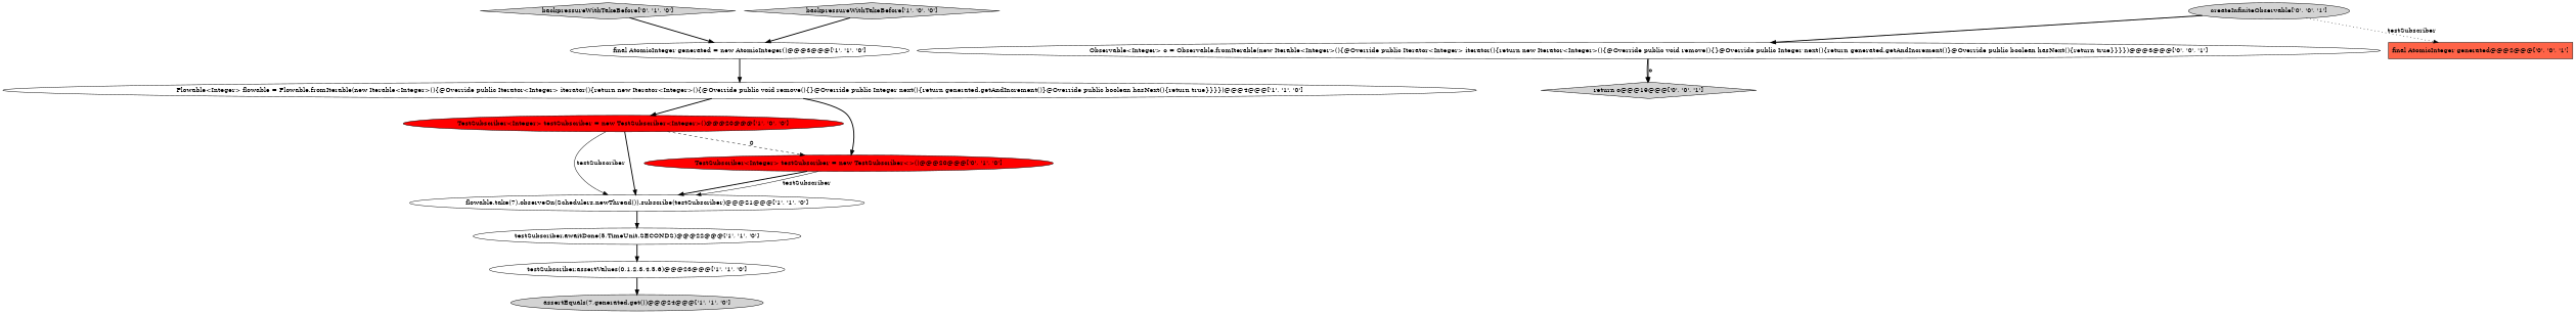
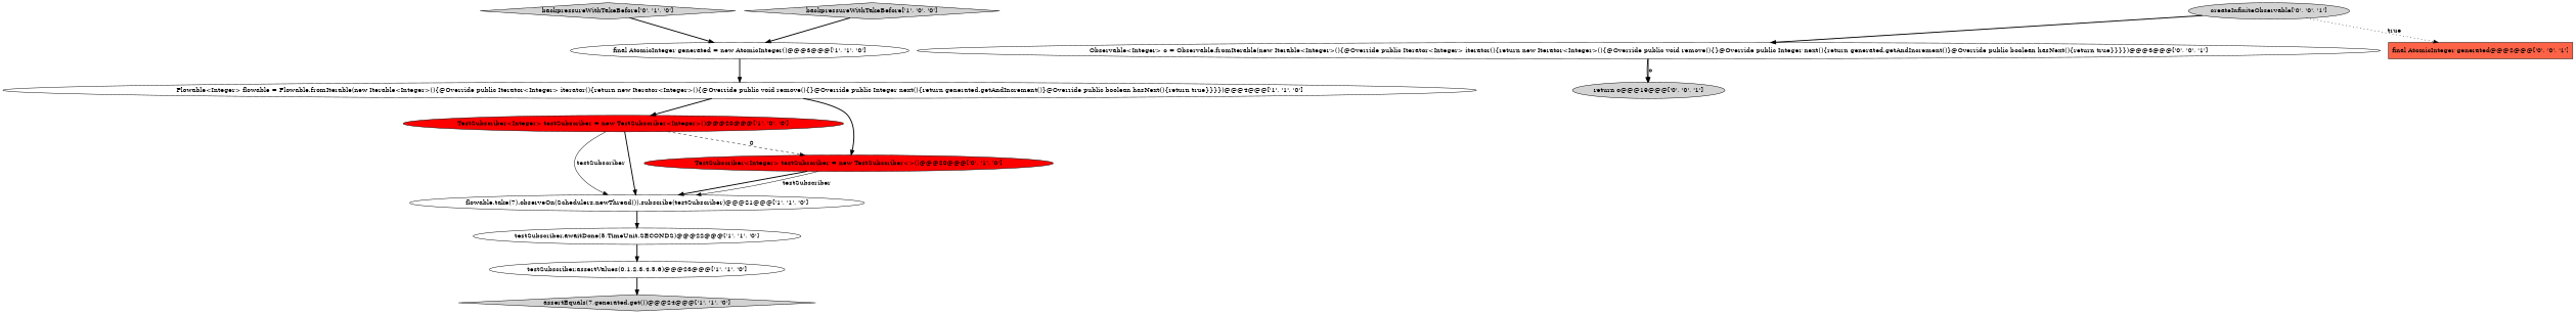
  digraph {
    node [fillcolor=white shape=ellipse style=filled]
    edge [style=bold]
    n1 [fillcolor=red label="TestSubscriber<Integer> testSubscriber = new TestSubscriber<Integer>()@@@20@@@['1', '0', '0']"]
    n2 [fillcolor=red label="TestSubscriber<Integer> testSubscriber = new TestSubscriber<>()@@@20@@@['0', '1', '0']"]
    n3 [label="flowable.take(7).observeOn(Schedulers.newThread()).subscribe(testSubscriber)@@@21@@@['1', '1', '0']"]
    n4 [label="testSubscriber.awaitDone(5,TimeUnit.SECONDS)@@@22@@@['1', '1', '0']"]
    n5 [label="testSubscriber.assertValues(0,1,2,3,4,5,6)@@@23@@@['1', '1', '0']"]
-   n6 [fillcolor=lightgray label="assertEquals(7,generated.get())@@@24@@@['1', '1', '0']"]
+   n6 [fillcolor=lightgray label="assertEquals(7,generated.get())@@@24@@@['1', '1', '0']" shape=diamond]
    n7 [label="Flowable<Integer> flowable = Flowable.fromIterable(new Iterable<Integer>(){@Override public Iterator<Integer> iterator(){return new Iterator<Integer>(){@Override public void remove(){}@Override public Integer next(){return generated.getAndIncrement()}@Override public boolean hasNext(){return true}}}})@@@4@@@['1', '1', '0']"]
    n8 [label="Observable<Integer> o = Observable.fromIterable(new Iterable<Integer>(){@Override public Iterator<Integer> iterator(){return new Iterator<Integer>(){@Override public void remove(){}@Override public Integer next(){return generated.getAndIncrement()}@Override public boolean hasNext(){return true}}}})@@@3@@@['0', '0', '1']"]
-   n9 [fillcolor=lightgray label="return o@@@19@@@['0', '0', '1']" shape=diamond]
+   n9 [fillcolor=lightgray label="return o@@@19@@@['0', '0', '1']"]
    n10 [fillcolor=lightgray label="backpressureWithTakeBefore['0', '1', '0']" shape=diamond]
    n11 [label="final AtomicInteger generated = new AtomicInteger()@@@3@@@['1', '1', '0']"]
    n12 [fillcolor=tomato label="final AtomicInteger generated@@@2@@@['0', '0', '1']" shape=box]
    n13 [fillcolor=lightgray label="createInfiniteObservable['0', '0', '1']"]
    n14 [fillcolor=lightgray label="backpressureWithTakeBefore['1', '0', '0']" shape=diamond]
    n1 -> n2 [label=0 style=dashed]
    n1 -> n3 [label=testSubscriber style=solid]
    n1 -> n3
    n2 -> n3
    n2 -> n3 [label=testSubscriber style=solid]
    n3 -> n4
    n4 -> n5
    n5 -> n6
    n7 -> n1
    n7 -> n2
    n8 -> n9
    n8 -> n9 [label=o style=solid]
    n10 -> n11
    n11 -> n7
    n13 -> n8
-   n13 -> n12 [label=testSubscriber style=dotted]
+   n13 -> n12 [label=true style=dotted]
    n14 -> n11
  }
